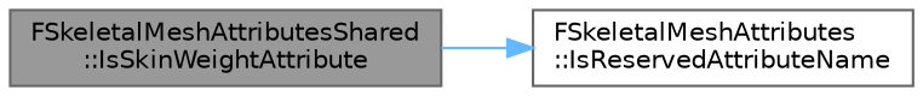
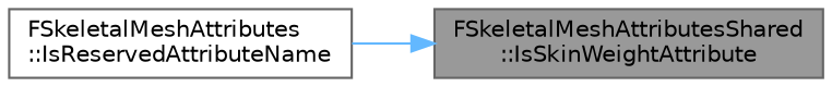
  digraph {
    rankdir=RL
    node [fontname=Helvetica fontsize=10 shape=box style=filled]
    n1 [color=gray40 fillcolor=grey60 fontcolor=black height=0.2 label="FSkeletalMeshAttributesShared\l::IsSkinWeightAttribute" width=0.4]
    n2 [color=grey40 fillcolor=white height=0.2 label="FSkeletalMeshAttributes\l::IsReservedAttributeName" width=0.4]
-   n2 -> n1 [color=steelblue1 dir=back fontname=Helvetica fontsize=10 labelfontname=Helvetica labelfontsize=10 style=solid]
+   n1 -> n2 [color=steelblue1 dir=back fontname=Helvetica fontsize=10 labelfontname=Helvetica labelfontsize=10 style=solid]
  }
